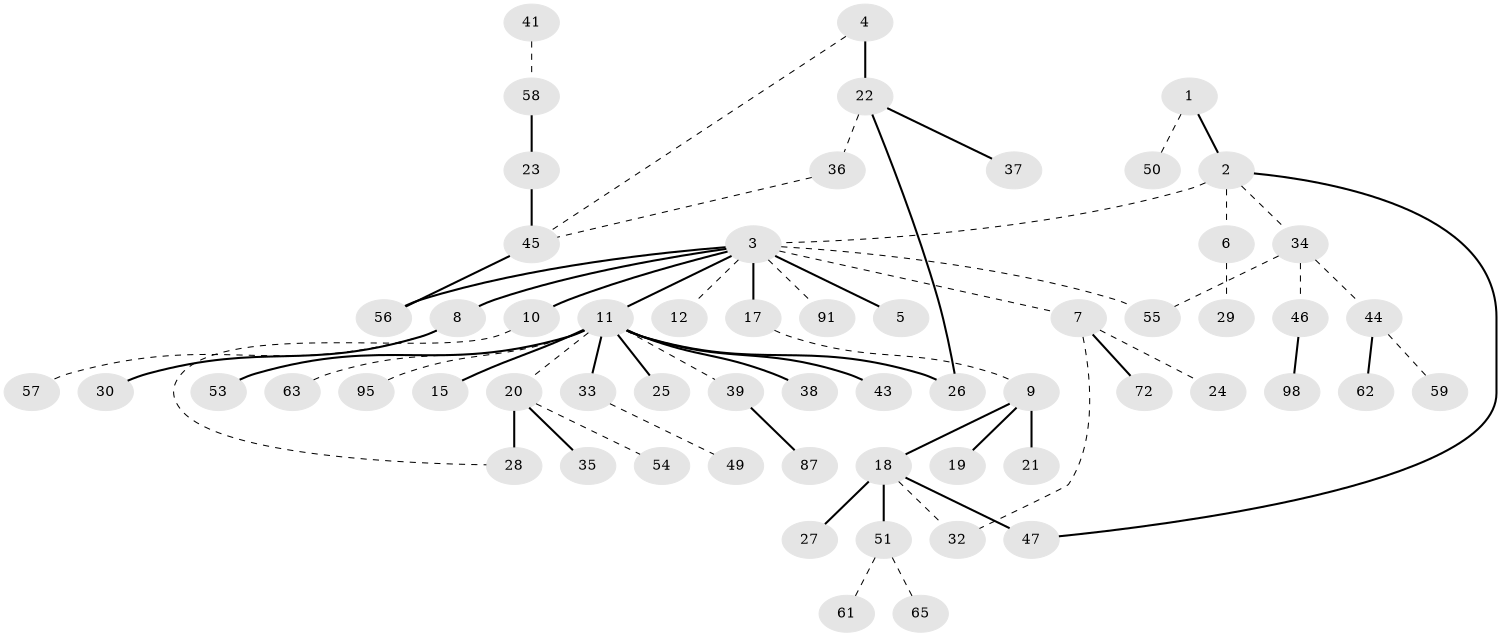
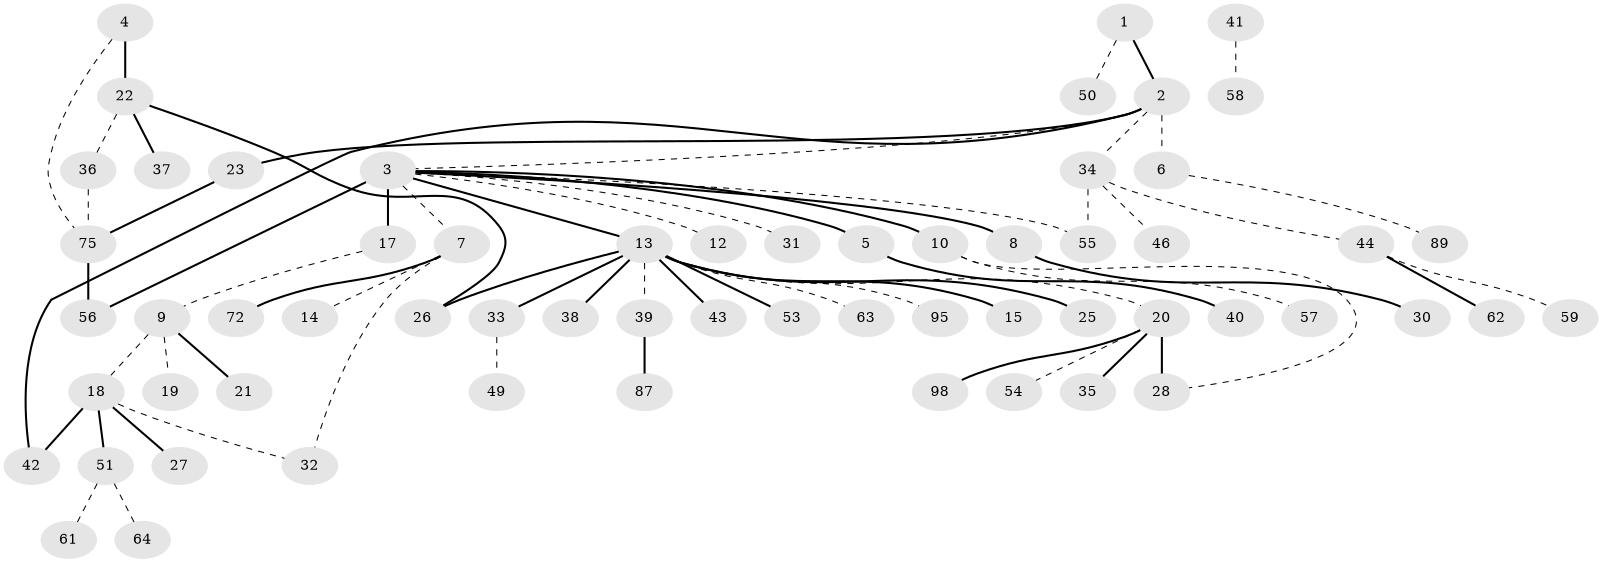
  graph {
    node [color=gray90 style=filled]
    edge [style=bold weight=1.0]
    1
    2
    50
    3
    6
    23
    34
-   42 [label=47]
+   42
    5
    7
    8
    10
-   11
+   11 [label=13]
    12
    17
-   31 [label=91]
+   31
    55
    56
-   29
-   45
+   29 [label=89]
+   45 [label=75]
    44
    46
    4
    22
-   24
+   40
+   24 [label=14]
    32
    n28 [label=72]
    30
    9
    18
    19
    21
    28
    57
    15
    20
    25
    26
    33
    38
    39
    43
    53
    63
    n46 [label=95]
    36
    37
    41
    58
    27
    51
    35
    n54 [label=98]
    54
    49
    n57 [label=87]
    61
-   64 [label=65]
+   64
    62
    59
    1 -- 2
    1 -- 50 [style=dashed]
    2 -- 3 [style=dashed]
    2 -- 6 [style=dashed weight=6.0]
-   58 -- 23
+   2 -- 23
    2 -- 34 [style=dashed]
    2 -- 42
    3 -- 5
    3 -- 7 [style=dashed]
    3 -- 8
    3 -- 10
    3 -- 11
    3 -- 12 [style=dashed]
    3 -- 17 [weight=11.0]
    3 -- 31 [style=dashed]
    3 -- 55 [style=dashed]
    3 -- 56
    6 -- 29 [style=dashed]
    23 -- 45
    34 -- 55 [style=dashed]
    34 -- 44 [style=dashed]
    34 -- 46 [style=dashed]
+   5 -- 40
    7 -- 24 [style=dashed]
    7 -- 32 [style=dashed]
    7 -- n28
    8 -- 30
    10 -- 28 [style=dashed]
-   8 -- 57 [style=dashed]
+   10 -- 57 [style=dashed]
    11 -- 15
    11 -- 20 [style=dashed]
    11 -- 25
    11 -- 26
    11 -- 33
    11 -- 38
    11 -- 39 [style=dashed]
    11 -- 43
    11 -- 53
    11 -- 63 [style=dashed]
    11 -- n46 [style=dashed]
    17 -- 9 [style=dashed]
    45 -- 56 [weight=2.0]
    44 -- 62
    44 -- 59 [style=dashed]
    4 -- 45 [style=dashed]
    4 -- 22 [weight=2.0]
    22 -- 26
    22 -- 36 [style=dashed]
    22 -- 37
-   9 -- 18
-   9 -- 19
+   9 -- 18 [style=dashed]
+   9 -- 19 [style=dashed]
    9 -- 21
    18 -- 42 [weight=2.0]
    18 -- 32 [style=dashed]
    18 -- 27
    18 -- 51
    20 -- 28 [weight=7.0]
    20 -- 35
-   46 -- n54
+   20 -- n54
    20 -- 54 [style=dashed]
    33 -- 49 [style=dashed]
    39 -- n57
    36 -- 45 [style=dashed]
    41 -- 58 [style=dashed]
    51 -- 61 [style=dashed]
    51 -- 64 [style=dashed]
  }
